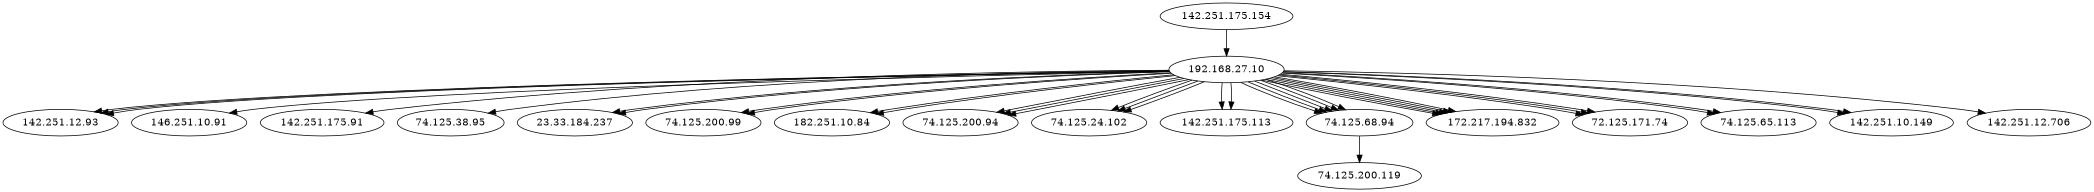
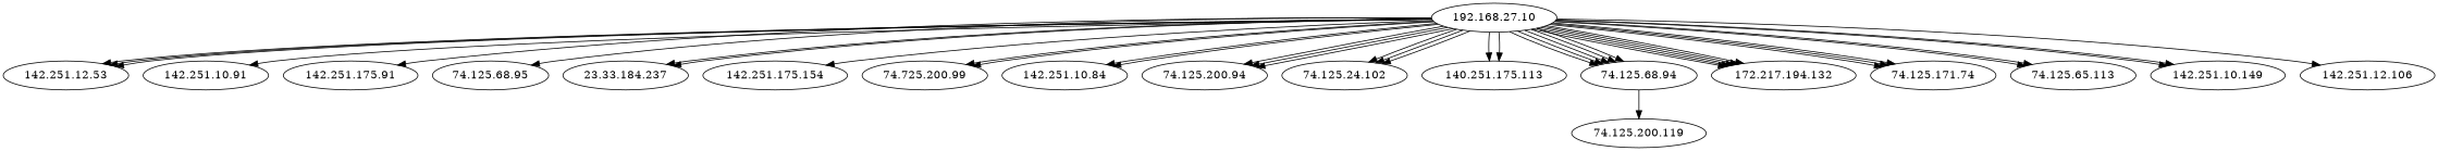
  digraph {
    fontname="DejaVu Serif"
    node [activity_score=0.10 degree=1 fontname="DejaVu Serif" in_degree=1 out_degree=0 total_connections=1]
    edge [conn_state_other=0.00 conn_state_partial=0.00 conn_state_rejected_reset=0.00 conn_state_successful=1.00 conn_state_suspicious=0.00 dst_port_type=0.00 fontname="DejaVu Serif" history_length=0.90 local_orig=1.00 local_resp=0.00 orig_bytes=0.55 orig_ip_bytes=0.57 orig_pkts=0.20 protocol_ICMP=0.00 protocol_TCP=1.00 protocol_UDP=0.00 protocol_UNKNOWN=0.00 resp_bytes=0.63 resp_ip_bytes=0.66 resp_pkts=0.21 service_DNS=0.00 service_FTP=0.00 service_HTTP=0.00 service_SSH=0.00 service_UNKNOWN=1.00 src_port_type=0.50 timestamp_cos=-0.72 timestamp_sin=0.69]
    "192.168.27.10" [activity_score=1.00 degree=161 in_degree=0 out_degree=161 total_connections=161]
-   "142.251.12.93" [activity_score=0.27 degree=3 in_degree=3 total_connections=3]
-   "142.251.10.91" [label="146.251.10.91"]
+   "142.251.12.93" [activity_score=0.27 degree=3 in_degree=3 total_connections=3 label="142.251.12.53"]
+   "142.251.10.91"
    "142.251.175.91"
-   "74.125.68.95" [label="74.125.38.95"]
+   "74.125.68.95"
    "23.33.184.237" [activity_score=0.34 degree=4 in_degree=4 total_connections=4]
    "142.251.175.154"
-   "74.125.200.99" [activity_score=0.19 degree=2 in_degree=2 total_connections=2]
-   "142.251.10.84" [activity_score=0.19 degree=2 in_degree=2 total_connections=2 label="182.251.10.84"]
+   "74.125.200.99" [activity_score=0.19 degree=2 in_degree=2 total_connections=2 label="74.725.200.99"]
+   "142.251.10.84" [activity_score=0.19 degree=2 in_degree=2 total_connections=2]
    "74.125.200.94" [activity_score=0.27 degree=3 in_degree=3 total_connections=3]
    "74.125.24.102" [activity_score=0.27 degree=3 in_degree=3 total_connections=3]
-   "142.251.175.113" [activity_score=0.19 degree=2 in_degree=2 total_connections=2]
+   "142.251.175.113" [activity_score=0.19 degree=2 in_degree=2 total_connections=2 label="140.251.175.113"]
    "74.125.68.94" [activity_score=0.61 degree=9 in_degree=9 total_connections=9]
-   "172.217.194.132" [activity_score=0.41 degree=5 in_degree=5 total_connections=5 label="172.217.194.832"]
-   "74.125.171.74" [activity_score=0.27 degree=3 in_degree=3 total_connections=3 label="72.125.171.74"]
+   "172.217.194.132" [activity_score=0.41 degree=5 in_degree=5 total_connections=5]
+   "74.125.171.74" [activity_score=0.27 degree=3 in_degree=3 total_connections=3]
    n16 [activity_score=0.19 degree=2 in_degree=2 label="74.125.65.113" total_connections=2]
    "142.251.10.149" [activity_score=0.19 degree=2 in_degree=2 total_connections=2]
-   "142.251.12.106" [activity_score=0.41 degree=5 in_degree=5 total_connections=5 label="142.251.12.706"]
+   "142.251.12.106" [activity_score=0.41 degree=5 in_degree=5 total_connections=5]
    "74.125.200.119"
    "192.168.27.10" -> "142.251.12.93" [conn_state_rejected_reset=1.00 conn_state_successful=0.00 history_length=0.30 orig_bytes=0.00 orig_ip_bytes=0.33 orig_pkts=0.08 resp_bytes=0.00 resp_ip_bytes=0.28 resp_pkts=0.05]
    "192.168.27.10" -> "142.251.12.93" [history_length=0.80 orig_bytes=0.57 orig_ip_bytes=0.59 orig_pkts=0.22 resp_bytes=0.66 resp_ip_bytes=0.67 resp_pkts=0.22]
    "192.168.27.10" -> "142.251.12.93" [orig_pkts=0.21 resp_bytes=0.65]
    "192.168.27.10" -> "142.251.10.91" [conn_state_rejected_reset=1.00 conn_state_successful=0.00 history_length=0.30 orig_bytes=0.00 orig_ip_bytes=0.33 orig_pkts=0.08 resp_bytes=0.00 resp_ip_bytes=0.28 resp_pkts=0.05 src_port_type=1.00]
    "192.168.27.10" -> "142.251.175.91" [resp_bytes=0.65]
    "192.168.27.10" -> "74.125.68.95" [resp_ip_bytes=0.64 resp_pkts=0.20]
    "192.168.27.10" -> "23.33.184.237" [history_length=0.60 orig_bytes=0.00 orig_ip_bytes=0.40 orig_pkts=0.13 resp_bytes=0.00 resp_ip_bytes=0.35 resp_pkts=0.10]
    "192.168.27.10" -> "23.33.184.237" [history_length=0.60 orig_bytes=0.00 orig_ip_bytes=0.38 orig_pkts=0.12 resp_bytes=0.00 resp_ip_bytes=0.35 resp_pkts=0.10]
-   "142.251.175.154" -> "192.168.27.10" [conn_state_rejected_reset=1.00 conn_state_successful=0.00 history_length=0.30 orig_bytes=0.00 orig_ip_bytes=0.33 orig_pkts=0.08 resp_bytes=0.00 resp_ip_bytes=0.28 resp_pkts=0.05]
+   "192.168.27.10" -> "142.251.175.154" [conn_state_rejected_reset=1.00 conn_state_successful=0.00 history_length=0.30 orig_bytes=0.00 orig_ip_bytes=0.33 orig_pkts=0.08 resp_bytes=0.00 resp_ip_bytes=0.28 resp_pkts=0.05]
    "192.168.27.10" -> "74.125.200.99" [conn_state_rejected_reset=1.00 conn_state_successful=0.00 history_length=0.60 orig_bytes=0.00 orig_ip_bytes=0.36 orig_pkts=0.10 resp_bytes=0.00 resp_ip_bytes=0.35 resp_pkts=0.10 src_port_type=1.00]
    "192.168.27.10" -> "74.125.200.99" [orig_pkts=0.19 resp_ip_bytes=0.63 resp_pkts=0.19 src_port_type=1.00]
    "192.168.27.10" -> "142.251.10.84" [resp_ip_bytes=0.63 resp_pkts=0.19]
    "192.168.27.10" -> "142.251.10.84" [history_length=0.80 orig_bytes=0.58 orig_ip_bytes=0.60 orig_pkts=0.23 resp_bytes=0.66 resp_ip_bytes=0.67 resp_pkts=0.23]
    "192.168.27.10" -> "74.125.200.94" [conn_state_rejected_reset=1.00 conn_state_successful=0.00 history_length=0.30 orig_bytes=0.00 orig_ip_bytes=0.33 orig_pkts=0.08 resp_bytes=0.00 resp_ip_bytes=0.28 resp_pkts=0.05]
    "192.168.27.10" -> "74.125.200.94" [history_length=0.80 resp_ip_bytes=0.63 resp_pkts=0.19]
    "192.168.27.10" -> "74.125.200.94" [history_length=0.80 orig_bytes=0.57 orig_ip_bytes=0.59 orig_pkts=0.22 resp_bytes=0.64 resp_ip_bytes=0.64]
    "192.168.27.10" -> "74.125.24.102" [resp_bytes=0.65 resp_pkts=0.20]
    "192.168.27.10" -> "74.125.24.102" [resp_bytes=0.65 resp_pkts=0.20]
    "192.168.27.10" -> "74.125.24.102" [resp_bytes=0.65 resp_pkts=0.20]
    "192.168.27.10" -> "142.251.175.113" [conn_state_rejected_reset=1.00 conn_state_successful=0.00 history_length=0.80 resp_bytes=0.65 resp_pkts=0.20 src_port_type=1.00]
    "192.168.27.10" -> "142.251.175.113" [history_length=0.80 orig_bytes=0.59 orig_ip_bytes=0.61 orig_pkts=0.24 resp_bytes=0.68 resp_ip_bytes=0.68 resp_pkts=0.25 src_port_type=1.00]
    "192.168.27.10" -> "74.125.68.94" [orig_pkts=0.19 resp_ip_bytes=0.63 resp_pkts=0.19]
    "192.168.27.10" -> "74.125.68.94" [orig_pkts=0.19 resp_ip_bytes=0.63 resp_pkts=0.19]
    "192.168.27.10" -> "74.125.68.94" [resp_ip_bytes=0.63 resp_pkts=0.20]
    "192.168.27.10" -> "74.125.68.94" [conn_state_rejected_reset=1.00 conn_state_successful=0.00 history_length=0.30 orig_bytes=0.00 orig_ip_bytes=0.33 orig_pkts=0.08 resp_bytes=0.00 resp_ip_bytes=0.28 resp_pkts=0.05]
    "192.168.27.10" -> "74.125.68.94" [conn_state_rejected_reset=1.00 conn_state_successful=0.00 history_length=0.80 orig_pkts=0.19 resp_ip_bytes=0.63 resp_pkts=0.19]
    "192.168.27.10" -> "172.217.194.132" [conn_state_rejected_reset=1.00 conn_state_successful=0.00 history_length=0.70 resp_bytes=0.67 resp_ip_bytes=0.68 src_port_type=1.00]
    "192.168.27.10" -> "172.217.194.132" [conn_state_rejected_reset=1.00 conn_state_successful=0.00 history_length=0.70 resp_bytes=0.67 resp_ip_bytes=0.68 src_port_type=1.00]
    "192.168.27.10" -> "172.217.194.132" [conn_state_rejected_reset=1.00 conn_state_successful=0.00 history_length=0.70 orig_pkts=0.21 resp_bytes=0.67 resp_ip_bytes=0.68 src_port_type=1.00]
    "192.168.27.10" -> "172.217.194.132" [conn_state_rejected_reset=1.00 conn_state_successful=0.00 history_length=0.70 resp_bytes=0.67 resp_ip_bytes=0.68 src_port_type=1.00]
    "192.168.27.10" -> "172.217.194.132" [conn_state_rejected_reset=1.00 conn_state_successful=0.00 history_length=0.80 orig_pkts=0.21 resp_bytes=0.67 resp_ip_bytes=0.68 src_port_type=1.00]
    "192.168.27.10" -> "74.125.171.74" [conn_state_rejected_reset=1.00 conn_state_successful=0.00 history_length=0.30 orig_bytes=0.00 orig_ip_bytes=0.33 orig_pkts=0.08 resp_bytes=0.00 resp_ip_bytes=0.28 resp_pkts=0.05]
    "192.168.27.10" -> "74.125.171.74" [history_length=0.80 orig_ip_bytes=0.56 orig_pkts=0.17 resp_bytes=0.61 resp_ip_bytes=0.62 resp_pkts=0.18]
    "192.168.27.10" -> "74.125.171.74" [history_length=0.80 orig_pkts=0.19 resp_bytes=0.61 resp_ip_bytes=0.62 resp_pkts=0.18]
    "192.168.27.10" -> n16 [resp_bytes=0.65 resp_pkts=0.20 src_port_type=1.00]
    "192.168.27.10" -> n16 [history_length=0.80 orig_bytes=0.57 orig_ip_bytes=0.59 orig_pkts=0.24 resp_bytes=0.74 resp_ip_bytes=0.74 resp_pkts=0.26 src_port_type=1.00]
    "192.168.27.10" -> "142.251.10.149" [resp_ip_bytes=0.64 resp_pkts=0.19 timestamp_cos=-0.73]
    "192.168.27.10" -> "142.251.10.149" [history_length=0.80 orig_bytes=0.57 orig_ip_bytes=0.59 orig_pkts=0.22 resp_bytes=0.64 resp_ip_bytes=0.64 resp_pkts=0.22 timestamp_cos=-0.73]
    "192.168.27.10" -> "142.251.12.106" [conn_state_rejected_reset=1.00 conn_state_successful=0.00 history_length=0.70 orig_bytes=0.59 orig_ip_bytes=0.62 orig_pkts=0.26 resp_bytes=0.72 resp_ip_bytes=0.72 resp_pkts=0.27 src_port_type=1.00 timestamp_cos=-0.71 timestamp_sin=0.70]
    "74.125.68.94" -> "74.125.200.119" [resp_ip_bytes=0.64 resp_pkts=0.20]
  }
